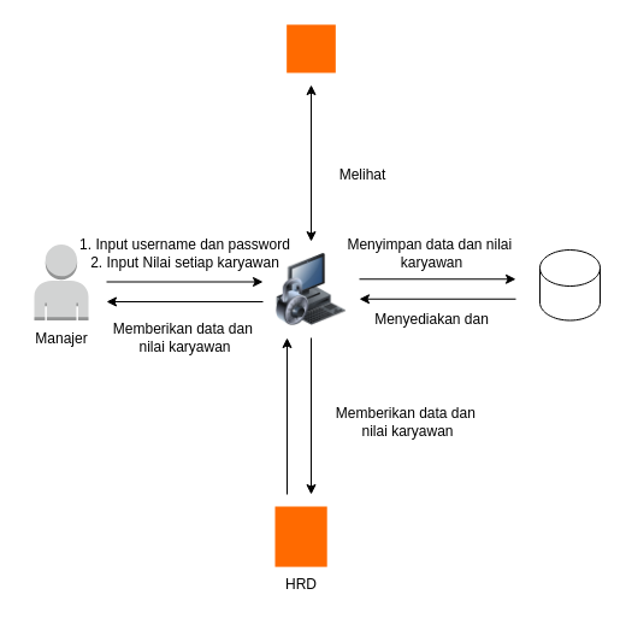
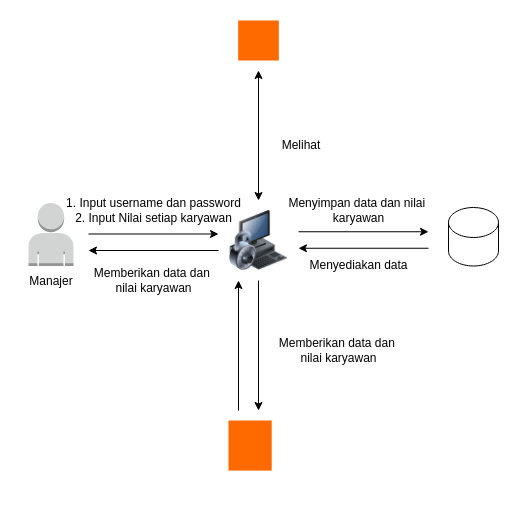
  <mxCell id="0" />
  <mxCell id="1" parent="0" />
  <mxCell id="2" value="" style="image;html=1;image=img/lib/clip_art/computers/Secure_System_128x128.png" vertex="1" parent="1"><mxGeometry x="228" y="210" width="60" height="60" as="geometry" /></mxCell>
  <mxCell id="3" value="" style="points=[];aspect=fixed;html=1;align=center;shadow=0;dashed=0;fillColor=#FF6A00;strokeColor=none;shape=mxgraph.alibaba_cloud.uis_ultimate_internet_service;" vertex="1" parent="1"><mxGeometry x="237.66" y="20" width="40.67" height="40" as="geometry" /></mxCell>
  <mxCell id="4" value="" style="points=[];aspect=fixed;html=1;align=center;shadow=0;dashed=0;fillColor=#FF6A00;strokeColor=none;shape=mxgraph.alibaba_cloud.user_feedback_02;" vertex="1" parent="1"><mxGeometry x="228" y="420" width="43.2" height="50.1" as="geometry" /></mxCell>
  <mxCell id="5" value="" style="outlineConnect=0;dashed=0;verticalLabelPosition=bottom;verticalAlign=top;align=center;html=1;shape=mxgraph.aws3.user;fillColor=#D2D3D3;gradientColor=none;" vertex="1" parent="1"><mxGeometry x="28" y="202.5" width="45" height="63" as="geometry" /></mxCell>
  <mxCell id="6" value="" style="shape=cylinder3;whiteSpace=wrap;html=1;boundedLbl=1;backgroundOutline=1;size=15;" vertex="1" parent="1"><mxGeometry x="448" y="207" width="50" height="58.5" as="geometry" /></mxCell>
  <mxCell id="7" value="" style="endArrow=classic;html=1;rounded=0;" edge="1" parent="1"><mxGeometry width="50" height="50" relative="1" as="geometry"><mxPoint x="88" y="233.5" as="sourcePoint" /><mxPoint x="218" y="233.5" as="targetPoint" /></mxGeometry></mxCell>
  <mxCell id="8" value="" style="endArrow=classic;html=1;rounded=0;" edge="1" parent="1"><mxGeometry width="50" height="50" relative="1" as="geometry"><mxPoint x="218" y="250" as="sourcePoint" /><mxPoint x="88" y="250" as="targetPoint" /></mxGeometry></mxCell>
  <mxCell id="9" value="" style="endArrow=classic;html=1;rounded=0;" edge="1" parent="1"><mxGeometry width="50" height="50" relative="1" as="geometry"><mxPoint x="298" y="231.25" as="sourcePoint" /><mxPoint x="428" y="231.25" as="targetPoint" /></mxGeometry></mxCell>
  <mxCell id="10" value="" style="endArrow=classic;html=1;rounded=0;" edge="1" parent="1"><mxGeometry width="50" height="50" relative="1" as="geometry"><mxPoint x="428" y="247.75" as="sourcePoint" /><mxPoint x="298" y="247.75" as="targetPoint" /></mxGeometry></mxCell>
  <mxCell id="11" value="" style="endArrow=classic;html=1;rounded=0;" edge="1" parent="1"><mxGeometry width="50" height="50" relative="1" as="geometry"><mxPoint x="258" y="280" as="sourcePoint" /><mxPoint x="258" y="410" as="targetPoint" /></mxGeometry></mxCell>
  <mxCell id="12" value="" style="endArrow=classic;html=1;rounded=0;" edge="1" parent="1"><mxGeometry width="50" height="50" relative="1" as="geometry"><mxPoint x="238" y="410" as="sourcePoint" /><mxPoint x="238" y="280" as="targetPoint" /></mxGeometry></mxCell>
  <mxCell id="13" value="&lt;font style=&quot;vertical-align: inherit;&quot;&gt;&lt;font style=&quot;vertical-align: inherit;&quot;&gt;&lt;font style=&quot;vertical-align: inherit;&quot;&gt;&lt;font style=&quot;vertical-align: inherit;&quot;&gt;Melihat&lt;/font&gt;&lt;/font&gt;&lt;/font&gt;&lt;/font&gt;" style="text;html=1;align=center;verticalAlign=middle;whiteSpace=wrap;rounded=0;" vertex="1" parent="1"><mxGeometry x="271.2" y="130" width="60" height="30" as="geometry" /></mxCell>
  <mxCell id="14" value="" style="endArrow=classic;startArrow=classic;html=1;rounded=0;" edge="1" parent="1"><mxGeometry width="50" height="50" relative="1" as="geometry"><mxPoint x="258" y="200" as="sourcePoint" /><mxPoint x="258" y="70" as="targetPoint" /></mxGeometry></mxCell>
  <mxCell id="15" value="&lt;font style=&quot;vertical-align: inherit;&quot;&gt;&lt;font style=&quot;vertical-align: inherit;&quot;&gt;&lt;font style=&quot;vertical-align: inherit;&quot;&gt;&lt;font style=&quot;vertical-align: inherit;&quot;&gt;&lt;font style=&quot;vertical-align: inherit;&quot;&gt;&lt;font style=&quot;vertical-align: inherit;&quot;&gt;Menyimpan data dan nilai&amp;nbsp;&lt;/font&gt;&lt;/font&gt;&lt;/font&gt;&lt;/font&gt;&lt;/font&gt;&lt;/font&gt;&lt;div&gt;karyawan&lt;/div&gt;" style="text;html=1;align=center;verticalAlign=middle;resizable=0;points=[];autosize=1;strokeColor=none;fillColor=none;" vertex="1" parent="1"><mxGeometry x="278.33" y="190" width="160" height="40" as="geometry" /></mxCell>
- <mxCell id="16" value="&lt;font style=&quot;vertical-align: inherit;&quot;&gt;&lt;font style=&quot;vertical-align: inherit;&quot;&gt;Menyediakan dan&lt;/font&gt;&lt;/font&gt;" style="text;html=1;align=center;verticalAlign=middle;resizable=0;points=[];autosize=1;strokeColor=none;fillColor=none;" vertex="1" parent="1"><mxGeometry x="298.33" y="250" width="120" height="30" as="geometry" /></mxCell>
+ <mxCell id="16" value="&lt;font style=&quot;vertical-align: inherit;&quot;&gt;&lt;font style=&quot;vertical-align: inherit;&quot;&gt;Menyediakan data&lt;/font&gt;&lt;/font&gt;" style="text;html=1;align=center;verticalAlign=middle;resizable=0;points=[];autosize=1;strokeColor=none;fillColor=none;" vertex="1" parent="1"><mxGeometry x="298.33" y="250" width="120" height="30" as="geometry" /></mxCell>
  <mxCell id="17" value="&lt;font style=&quot;vertical-align: inherit;&quot;&gt;&lt;font style=&quot;vertical-align: inherit;&quot;&gt;Manajer&lt;/font&gt;&lt;/font&gt;" style="text;html=1;align=center;verticalAlign=middle;whiteSpace=wrap;rounded=0;" vertex="1" parent="1"><mxGeometry x="20.5" y="265.5" width="60" height="30" as="geometry" /></mxCell>
- <mxCell id="18" value="&lt;font style=&quot;vertical-align: inherit;&quot;&gt;&lt;font style=&quot;vertical-align: inherit;&quot;&gt;HRD&lt;/font&gt;&lt;/font&gt;" style="text;html=1;align=center;verticalAlign=middle;whiteSpace=wrap;rounded=0;" vertex="1" parent="1"><mxGeometry x="219.6" y="470.1" width="60" height="30" as="geometry" /></mxCell>
  <mxCell id="19" value="1. Input username dan password&lt;div&gt;2. Input Nilai setiap karyawan&lt;/div&gt;" style="text;html=1;align=center;verticalAlign=middle;resizable=0;points=[];autosize=1;strokeColor=none;fillColor=none;" vertex="1" parent="1"><mxGeometry x="53" y="190" width="200" height="40" as="geometry" /></mxCell>
  <mxCell id="20" value="Memberikan data dan&amp;nbsp;&lt;div&gt;nilai karyawan&lt;/div&gt;" style="text;html=1;align=center;verticalAlign=middle;resizable=0;points=[];autosize=1;strokeColor=none;fillColor=none;" vertex="1" parent="1"><mxGeometry x="83" y="260" width="140" height="40" as="geometry" /></mxCell>
  <mxCell id="21" value="Memberikan data dan&amp;nbsp;&lt;div&gt;nilai karyawan&lt;/div&gt;" style="text;html=1;align=center;verticalAlign=middle;resizable=0;points=[];autosize=1;strokeColor=none;fillColor=none;" vertex="1" parent="1"><mxGeometry x="268" y="330" width="140" height="40" as="geometry" /></mxCell>
